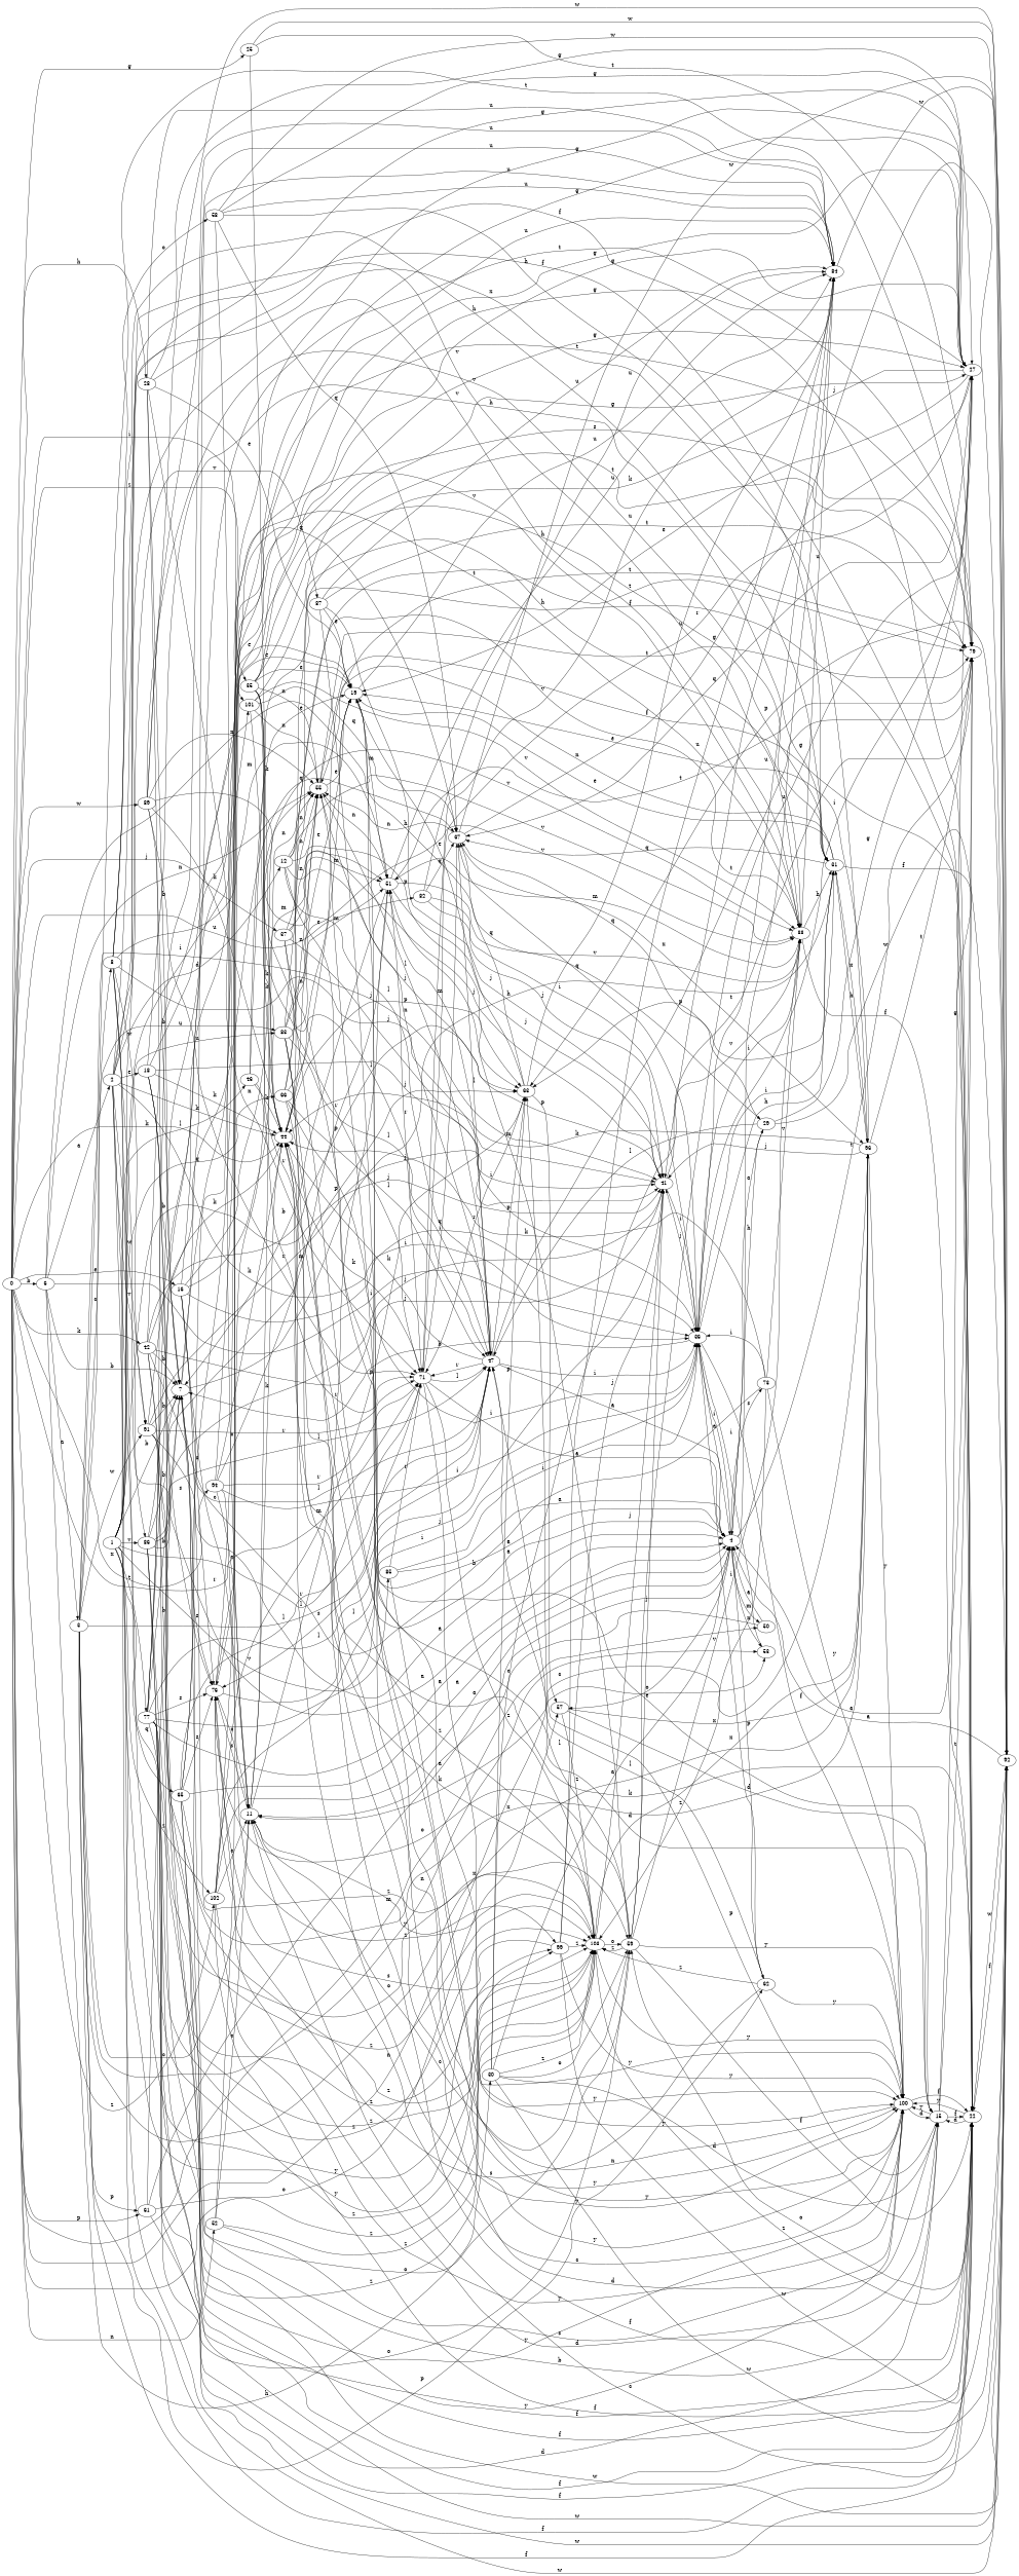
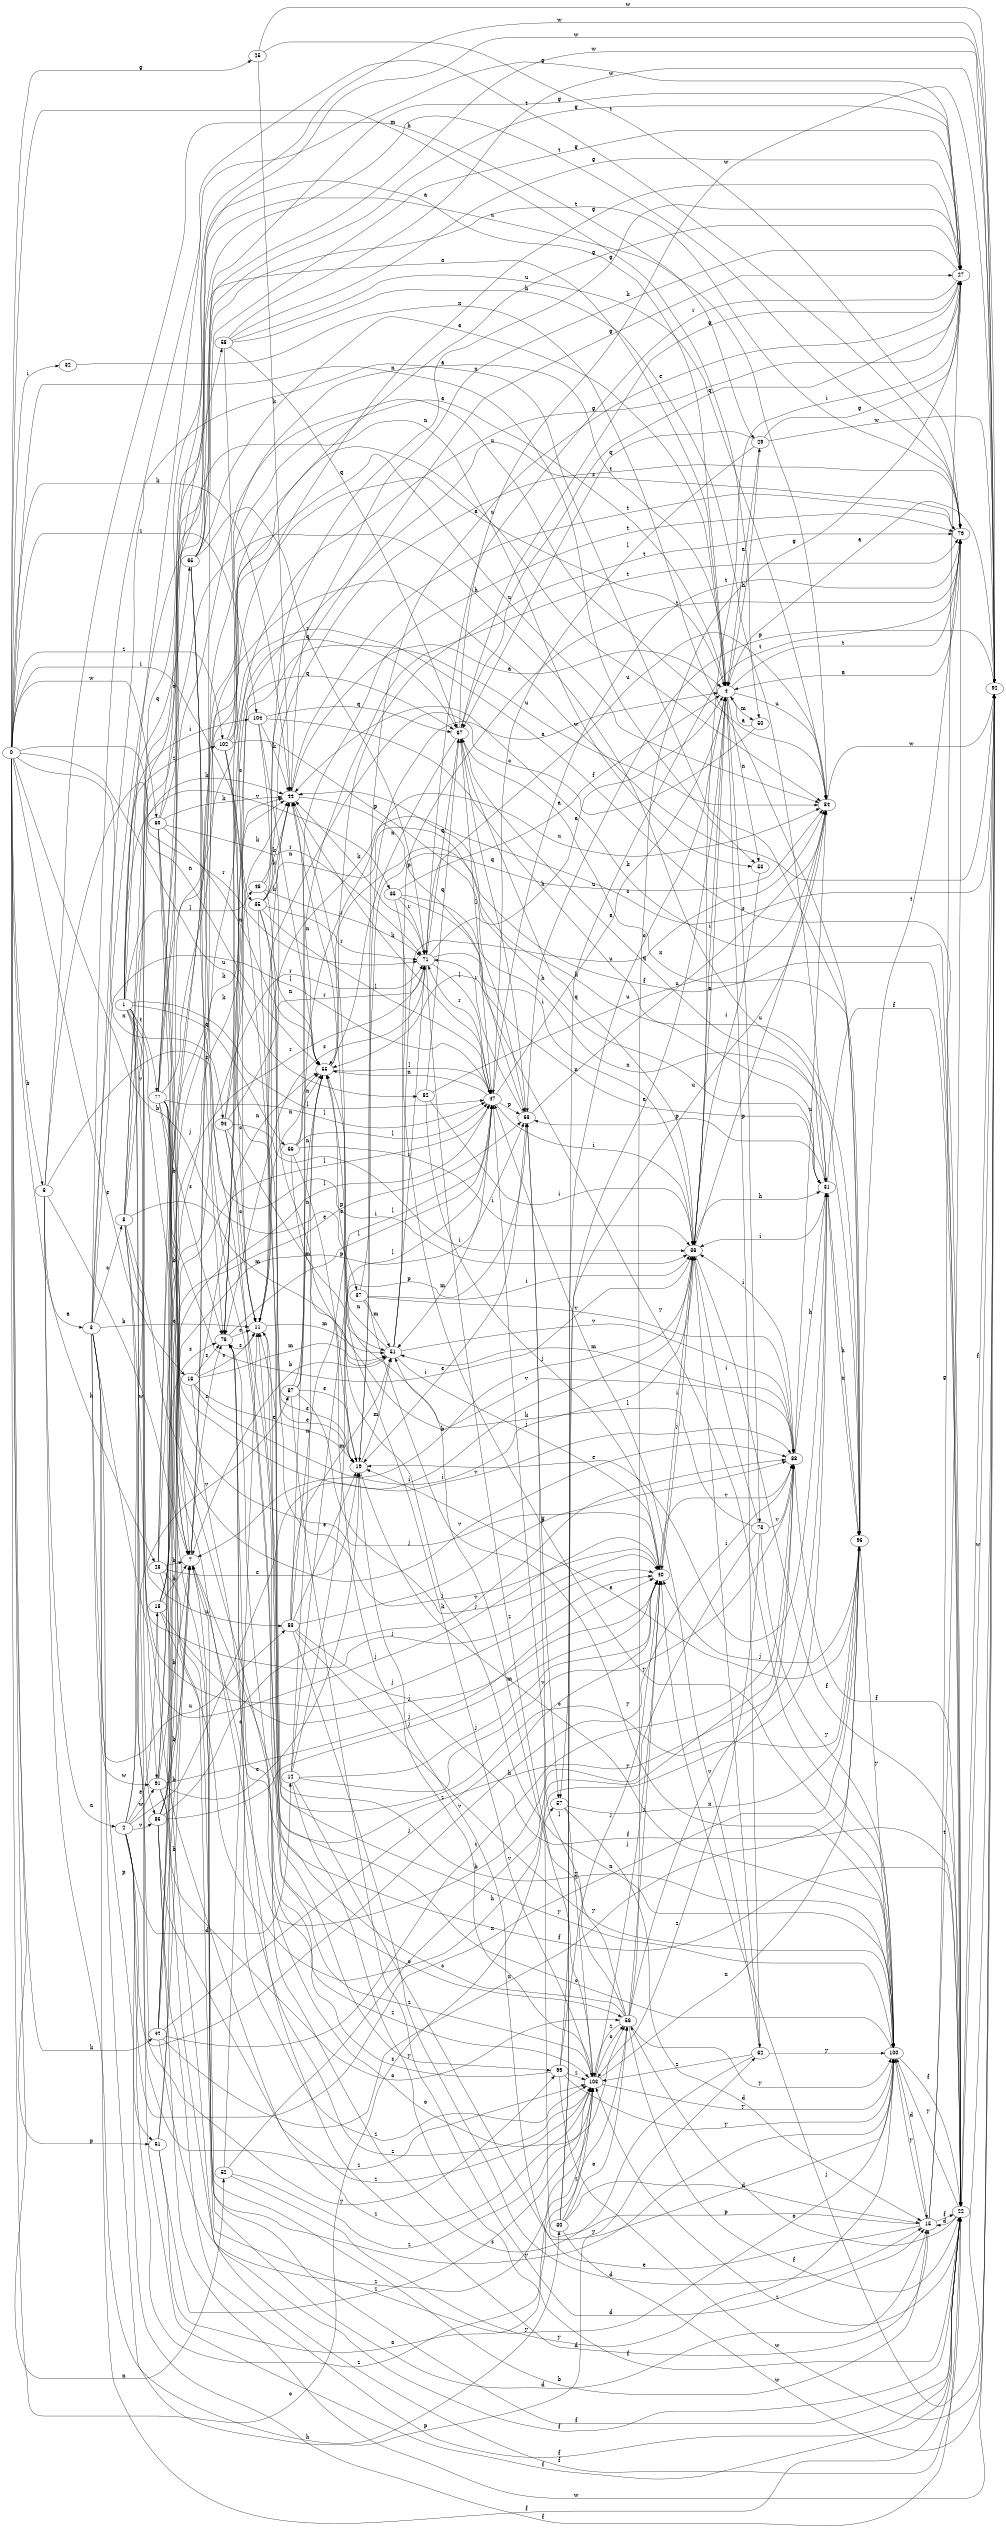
  strict digraph {
    rankdir=LR
    0
    6
    16
    25
    28
+   32
    35
    37
    42
    44
    50
    52
    53
    57
    61
    71
    82
    89
    94
-   101
+   101 [label=104]
    102
    7
    2
    36
    3
    29
    30
    55
    103
    11
    76
    51
    19
    79
    92
    22
    27
    84
    100
    96
    47
    31
    88
    4
-   40 [label=41]
+   40
    63
    15
-   59
+   59 [label=56]
    67
    1
    46
    65
    66
    77
    83
    85
    86
    99
    12
    18
    87
    91
    8
    62
    58
    73
    0 -> 6 [label=b]
    0 -> 16 [label=e]
    0 -> 25 [label=g]
    0 -> 28 [label=h]
+   0 -> 32 [label=i]
    0 -> 35 [label=i]
    0 -> 37 [label=j]
    0 -> 42 [label=k]
    0 -> 44 [label=k]
    0 -> 50 [label=m]
    0 -> 52 [label=n]
    0 -> 53 [label=n]
    0 -> 57 [label=o]
    0 -> 61 [label=p]
    0 -> 71 [label=r]
    0 -> 82 [label=u]
    0 -> 89 [label=w]
    0 -> 94 [label=x]
    0 -> 101 [label=z]
    0 -> 102 [label=z]
    6 -> 7 [label=b]
    6 -> 2 [label=a]
    6 -> 36 [label=i]
    6 -> 3 [label=a]
    6 -> 29 [label=h]
    6 -> 30 [label=h]
    6 -> 55 [label=n]
    16 -> 36 [label=i]
    16 -> 55 [label=n]
    16 -> 103 [label=z]
    16 -> 11 [label=c]
    16 -> 76 [label=s]
    16 -> 51 [label=m]
    16 -> 19 [label=e]
    25 -> 44 [label=k]
    25 -> 79 [label=t]
    25 -> 92 [label=w]
    28 -> 71 [label=r]
    28 -> 7 [label=b]
    28 -> 19 [label=e]
    28 -> 22 [label=f]
    28 -> 27 [label=g]
    28 -> 84 [label=u]
    28 -> 100 [label=y]
+   32 -> 96 [label=x]
    35 -> 44 [label=k]
    35 -> 71 [label=r]
    35 -> 55 [label=n]
    35 -> 19 [label=e]
    35 -> 79 [label=t]
    35 -> 27 [label=g]
    35 -> 100 [label=y]
    35 -> 47 [label=l]
    35 -> 31 [label=h]
    37 -> 36 [label=i]
-   37 -> 55 [label=n]
+   87 -> 55 [label=n]
    37 -> 51 [label=m]
    37 -> 100 [label=y]
    37 -> 88 [label=v]
    37 -> 4 [label=a]
    42 -> 44 [label=k]
    42 -> 7 [label=b]
    42 -> 103 [label=z]
    42 -> 96 [label=x]
    42 -> 47 [label=l]
    42 -> 88 [label=t]
    42 -> 40 [label=j]
    42 -> 63 [label=p]
    44 -> 55 [label=n]
    44 -> 79 [label=t]
    44 -> 4 [label=a]
    44 -> 63 [label=p]
    50 -> 11 [label=c]
    50 -> 4 [label=a]
    52 -> 103 [label=z]
    52 -> 11 [label=c]
-   52 -> 100 [label=s]
+   52 -> 100 [label=y]
    52 -> 88 [label=v]
    53 -> 36 [label=i]
    57 -> 103 [label=z]
    57 -> 96 [label=x]
    57 -> 15 [label=d]
    61 -> 7 [label=b]
    61 -> 103 [label=z]
    61 -> 4 [label=a]
    61 -> 59 [label=o]
    71 -> 44 [label=k]
    71 -> 103 [label=z]
    71 -> 76 [label=s]
    71 -> 84 [label=u]
    71 -> 100 [label=y]
    71 -> 47 [label=l]
    71 -> 4 [label=a]
    71 -> 67 [label=q]
    82 -> 36 [label=i]
    82 -> 84 [label=u]
    82 -> 40 [label=j]
    82 -> 67 [label=q]
    89 -> 44 [label=k]
    89 -> 71 [label=r]
    89 -> 7 [label=b]
    89 -> 55 [label=n]
    89 -> 92 [label=w]
    89 -> 84 [label=u]
    89 -> 88 [label=v]
    89 -> 40 [label=j]
    94 -> 44 [label=k]
    94 -> 71 [label=r]
    94 -> 36 [label=i]
    94 -> 103 [label=z]
    94 -> 11 [label=c]
    94 -> 51 [label=m]
    94 -> 27 [label=g]
    101 -> 44 [label=k]
    101 -> 55 [label=n]
    101 -> 31 [label=h]
    101 -> 88 [label=v]
    101 -> 67 [label=q]
    102 -> 11 [label=c]
    102 -> 22 [label=f]
    102 -> 27 [label=g]
    102 -> 100 [label=y]
    102 -> 4 [label=a]
    102 -> 40 [label=j]
    102 -> 63 [label=p]
    7 -> 76 [label=s]
    7 -> 22 [label=f]
    7 -> 27 [label=g]
    7 -> 84 [label=u]
    7 -> 31 [label=h]
    2 -> 44 [label=k]
    2 -> 36 [label=i]
    2 -> 103 [label=z]
    2 -> 22 [label=f]
    2 -> 96 [label=x]
    2 -> 88 [label=v]
    2 -> 86 [label=v]
-   2 -> 99 [label=y]
    2 -> 12 [label=d]
    2 -> 18 [label=e]
    2 -> 87 [label=v]
    2 -> 91 [label=w]
    36 -> 7 [label=b]
-   36 -> 100 [label=f]
+   36 -> 22 [label=f]
    36 -> 84 [label=u]
    36 -> 31 [label=h]
    36 -> 4 [label=a]
    36 -> 40 [label=j]
    36 -> 67 [label=q]
    3 -> 53 [label=n]
    3 -> 61 [label=p]
    3 -> 11 [label=c]
    3 -> 79 [label=t]
    3 -> 22 [label=f]
    3 -> 96 [label=x]
    3 -> 47 [label=l]
    3 -> 40 [label=j]
    3 -> 83 [label=u]
    3 -> 91 [label=w]
    3 -> 8 [label=c]
    3 -> 62 [label=p]
    29 -> 92 [label=w]
    29 -> 27 [label=g]
    29 -> 47 [label=l]
    29 -> 4 [label=a]
    29 -> 67 [label=q]
    30 -> 103 [label=z]
    30 -> 79 [label=t]
    30 -> 92 [label=w]
    30 -> 4 [label=a]
-   30 -> 63 [label=p]
    30 -> 15 [label=d]
    30 -> 59 [label=o]
    55 -> 19 [label=e]
    55 -> 79 [label=t]
    55 -> 22 [label=f]
    55 -> 47 [label=l]
    103 -> 44 [label=k]
    103 -> 100 [label=y]
    103 -> 96 [label=x]
    103 -> 40 [label=j]
    103 -> 59 [label=o]
    11 -> 44 [label=k]
    11 -> 55 [label=n]
    11 -> 76 [label=s]
    11 -> 51 [label=m]
    11 -> 99 [label=y]
    76 -> 11 [label=c]
    76 -> 27 [label=g]
    76 -> 84 [label=u]
    76 -> 47 [label=l]
    76 -> 15 [label=d]
    76 -> 59 [label=o]
    51 -> 71 [label=r]
    51 -> 7 [label=b]
    51 -> 55 [label=n]
    51 -> 79 [label=t]
    51 -> 84 [label=u]
    51 -> 88 [label=v]
    51 -> 40 [label=j]
    19 -> 51 [label=m]
    19 -> 84 [label=u]
    19 -> 100 [label=y]
    79 -> 76 [label=s]
    79 -> 4 [label=a]
    92 -> 11 [label=c]
    92 -> 22 [label=f]
    92 -> 4 [label=a]
    92 -> 40 [label=j]
    92 -> 63 [label=p]
    22 -> 44 [label=k]
    22 -> 103 [label=z]
    22 -> 92 [label=w]
    22 -> 100 [label=y]
    22 -> 15 [label=d]
    22 -> 59 [label=o]
    27 -> 44 [label=k]
    27 -> 71 [label=r]
    27 -> 36 [label=i]
    27 -> 19 [label=e]
    27 -> 67 [label=q]
    84 -> 92 [label=w]
    100 -> 55 [label=n]
    100 -> 11 [label=c]
    100 -> 22 [label=f]
    100 -> 15 [label=d]
    96 -> 44 [label=k]
    96 -> 11 [label=c]
    96 -> 19 [label=e]
    96 -> 79 [label=t]
    96 -> 100 [label=y]
    96 -> 31 [label=h]
    96 -> 40 [label=j]
    47 -> 44 [label=k]
    47 -> 71 [label=r]
    47 -> 36 [label=i]
    47 -> 55 [label=n]
    47 -> 51 [label=m]
    47 -> 79 [label=t]
    47 -> 4 [label=a]
    47 -> 63 [label=p]
    31 -> 36 [label=i]
    31 -> 55 [label=n]
    31 -> 19 [label=e]
    31 -> 22 [label=f]
    31 -> 96 [label=x]
    31 -> 63 [label=p]
    31 -> 67 [label=q]
    88 -> 36 [label=i]
    88 -> 51 [label=m]
    88 -> 22 [label=f]
    88 -> 84 [label=u]
    88 -> 31 [label=h]
    4 -> 50 [label=m]
    4 -> 53 [label=n]
    4 -> 57 [label=o]
    4 -> 36 [label=i]
    4 -> 29 [label=h]
    4 -> 79 [label=t]
    4 -> 84 [label=u]
    4 -> 62 [label=p]
    4 -> 73 [label=s]
    40 -> 36 [label=i]
    40 -> 88 [label=v]
    63 -> 57 [label=p]
    63 -> 71 [label=r]
    63 -> 19 [label=e]
    63 -> 84 [label=u]
    63 -> 67 [label=q]
    15 -> 7 [label=b]
    15 -> 19 [label=e]
    15 -> 79 [label=t]
    15 -> 22 [label=f]
    15 -> 27 [label=g]
    15 -> 100 [label=y]
    15 -> 63 [label=p]
    59 -> 103 [label=z]
    59 -> 11 [label=c]
    59 -> 51 [label=m]
    59 -> 22 [label=f]
    59 -> 27 [label=g]
    59 -> 100 [label=y]
    59 -> 47 [label=l]
    59 -> 88 [label=v]
    59 -> 40 [label=j]
    67 -> 55 [label=n]
    67 -> 92 [label=w]
    67 -> 27 [label=g]
    67 -> 96 [label=x]
    67 -> 47 [label=l]
    1 -> 101 [label=i]
    1 -> 102 [label=z]
    1 -> 7 [label=b]
    1 -> 22 [label=f]
    1 -> 27 [label=g]
    1 -> 47 [label=l]
    1 -> 40 [label=j]
    1 -> 46 [label=l]
    1 -> 65 [label=q]
    1 -> 66 [label=q]
    1 -> 77 [label=t]
    1 -> 83 [label=u]
    1 -> 85 [label=v]
    1 -> 86 [label=v]
    1 -> 99 [label=y]
    46 -> 44 [label=k]
    46 -> 71 [label=r]
    46 -> 19 [label=e]
    46 -> 27 [label=g]
    65 -> 71 [label=r]
    65 -> 103 [label=z]
    65 -> 76 [label=s]
    65 -> 79 [label=t]
    65 -> 92 [label=w]
    65 -> 27 [label=g]
    65 -> 4 [label=a]
    65 -> 59 [label=o]
    66 -> 36 [label=i]
    66 -> 55 [label=n]
    66 -> 103 [label=z]
    66 -> 19 [label=e]
    66 -> 79 [label=t]
    66 -> 47 [label=l]
    77 -> 7 [label=b]
    77 -> 36 [label=i]
    77 -> 103 [label=z]
    77 -> 76 [label=s]
    77 -> 79 [label=t]
    77 -> 92 [label=w]
    77 -> 22 [label=f]
    77 -> 84 [label=u]
    77 -> 100 [label=y]
    77 -> 47 [label=l]
    77 -> 4 [label=a]
    77 -> 15 [label=d]
    77 -> 67 [label=q]
    83 -> 55 [label=n]
    83 -> 51 [label=m]
    83 -> 19 [label=e]
    83 -> 22 [label=f]
    83 -> 100 [label=y]
    83 -> 47 [label=l]
    83 -> 88 [label=v]
    83 -> 15 [label=d]
    85 -> 71 [label=r]
    85 -> 36 [label=i]
    85 -> 100 [label=y]
+   85 -> 96 [label=x]
    85 -> 4 [label=a]
    86 -> 7 [label=b]
    86 -> 103 [label=z]
    86 -> 92 [label=w]
    86 -> 22 [label=f]
    86 -> 47 [label=l]
    86 -> 88 [label=v]
    86 -> 40 [label=j]
    86 -> 63 [label=p]
    99 -> 103 [label=z]
    99 -> 76 [label=s]
    99 -> 92 [label=w]
    99 -> 84 [label=u]
    99 -> 100 [label=y]
    99 -> 40 [label=j]
    12 -> 55 [label=n]
    12 -> 22 [label=f]
    12 -> 100 [label=y]
    12 -> 47 [label=l]
    12 -> 88 [label=v]
    12 -> 40 [label=j]
    12 -> 63 [label=p]
    18 -> 44 [label=k]
    18 -> 7 [label=b]
    18 -> 103 [label=z]
    18 -> 76 [label=s]
    18 -> 31 [label=h]
    18 -> 40 [label=j]
    18 -> 67 [label=q]
    87 -> 19 [label=e]
    87 -> 79 [label=t]
    87 -> 84 [label=u]
    87 -> 40 [label=j]
    87 -> 15 [label=d]
    91 -> 71 [label=r]
    91 -> 7 [label=b]
    91 -> 19 [label=e]
    91 -> 22 [label=f]
    91 -> 4 [label=a]
    91 -> 40 [label=j]
    91 -> 59 [label=o]
    8 -> 103 [label=z]
    8 -> 51 [label=m]
    8 -> 92 [label=w]
    8 -> 31 [label=h]
    8 -> 88 [label=v]
    8 -> 4 [label=a]
    8 -> 40 [label=j]
    8 -> 91 [label=w]
    8 -> 58 [label=o]
    62 -> 36 [label=i]
    62 -> 103 [label=z]
    62 -> 76 [label=s]
    62 -> 100 [label=y]
    62 -> 47 [label=l]
    58 -> 11 [label=c]
    58 -> 92 [label=w]
    58 -> 27 [label=g]
    58 -> 84 [label=u]
    58 -> 31 [label=h]
    58 -> 67 [label=q]
    73 -> 44 [label=k]
    73 -> 7 [label=b]
    73 -> 36 [label=i]
    73 -> 103 [label=z]
    73 -> 100 [label=y]
    73 -> 88 [label=v]
  }
